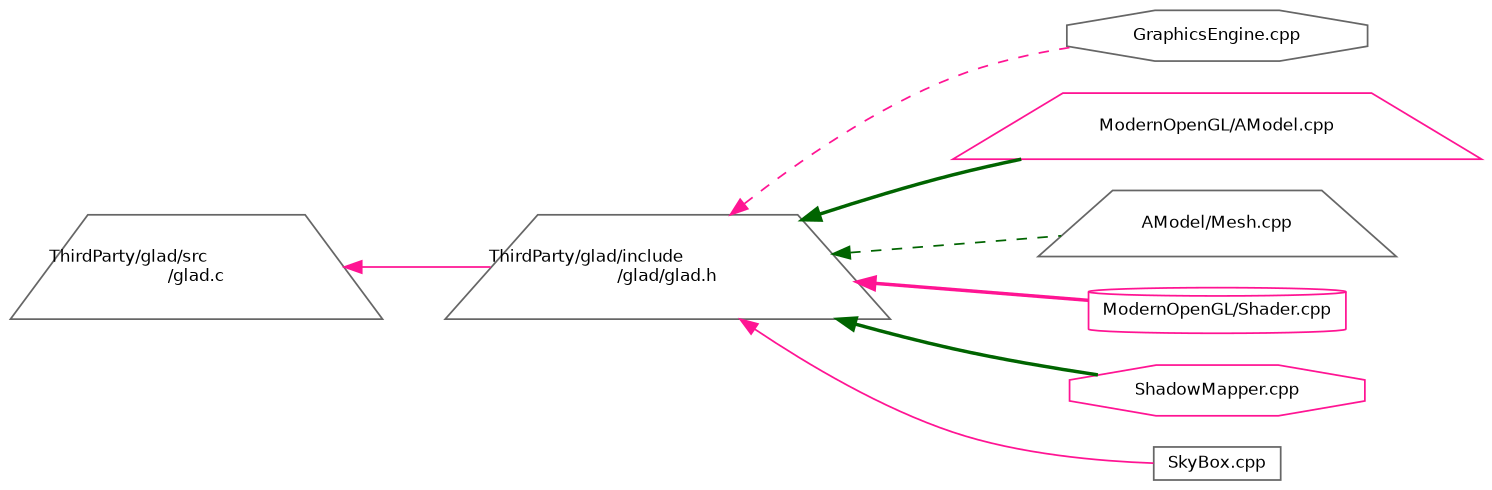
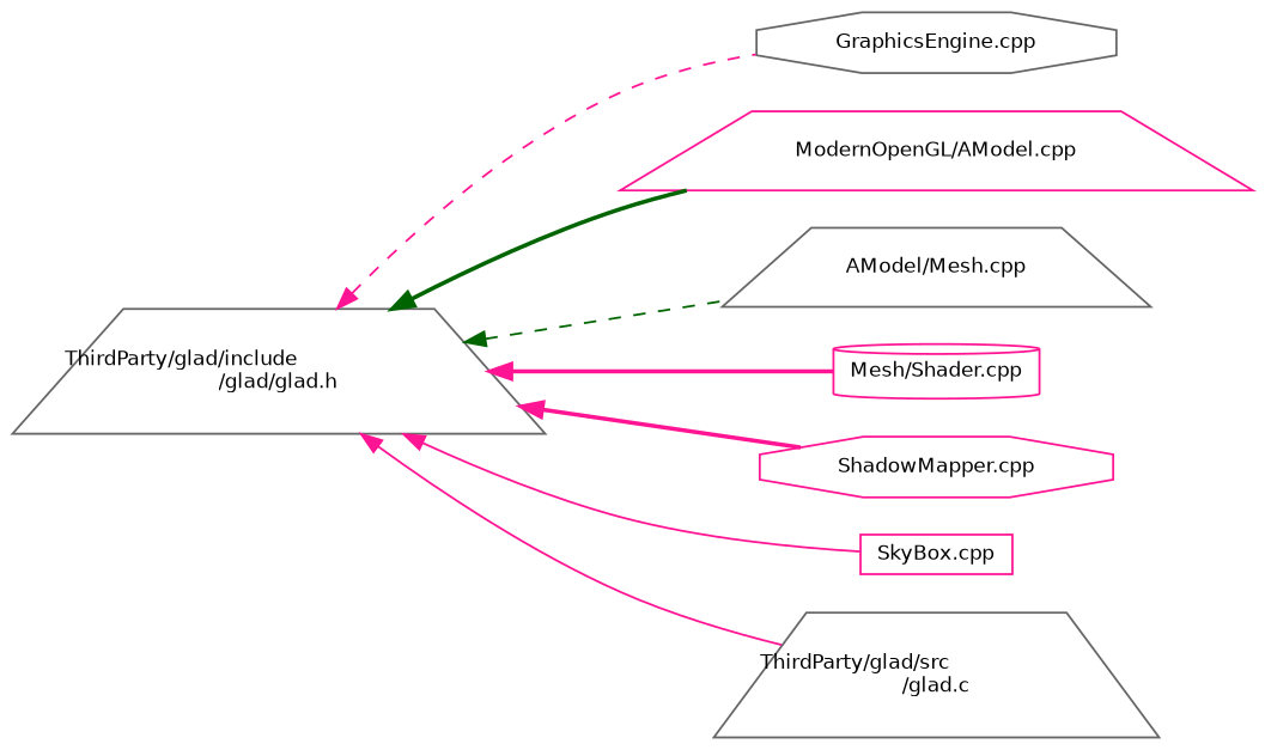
  digraph {
    rankdir=LR
    node [color=gray40 fillcolor=white fontname=Helvetica fontsize=10 shape=trapezium style=filled]
    edge [color=deeppink dir=back fontname=Helvetica fontsize=10 labelfontname=Helvetica labelfontsize=10 style=bold]
    n1 [height=0.2 label="ThirdParty/glad/include\l/glad/glad.h" width=0.4]
    n2 [height=0.2 label="GraphicsEngine.cpp" shape=octagon width=0.4]
    n3 [color=deeppink height=0.2 label="ModernOpenGL/AModel.cpp" width=0.4]
    n4 [height=0.2 label="AModel/Mesh.cpp" width=0.4]
-   n5 [color=deeppink height=0.2 label="ModernOpenGL/Shader.cpp" shape=cylinder width=0.4]
+   n5 [color=deeppink height=0.2 label="Mesh/Shader.cpp" shape=cylinder width=0.4]
    n6 [color=deeppink height=0.2 label="ShadowMapper.cpp" shape=octagon width=0.4]
-   n7 [height=0.2 label="SkyBox.cpp" shape=box width=0.4]
+   n7 [color=deeppink height=0.2 label="SkyBox.cpp" shape=box width=0.4]
    n8 [height=0.2 label="ThirdParty/glad/src\l/glad.c" width=0.4]
    n1 -> n2 [style=dashed]
    n1 -> n3 [color=darkgreen]
    n1 -> n4 [color=darkgreen style=dashed]
    n1 -> n5
-   n1 -> n6 [color=darkgreen]
+   n1 -> n6
    n1 -> n7 [style=solid]
-   n8 -> n1 [style=solid]
+   n1 -> n8 [style=solid]
  }
